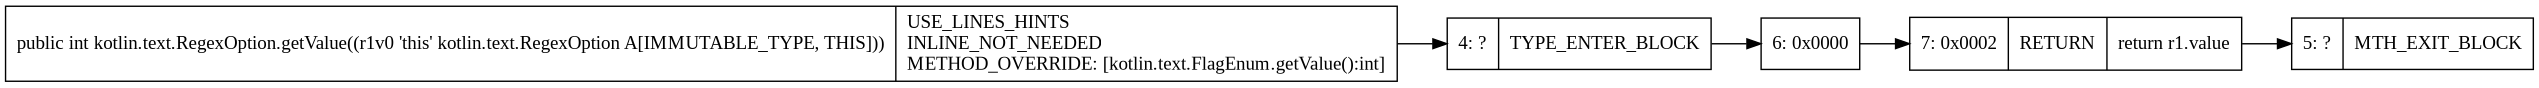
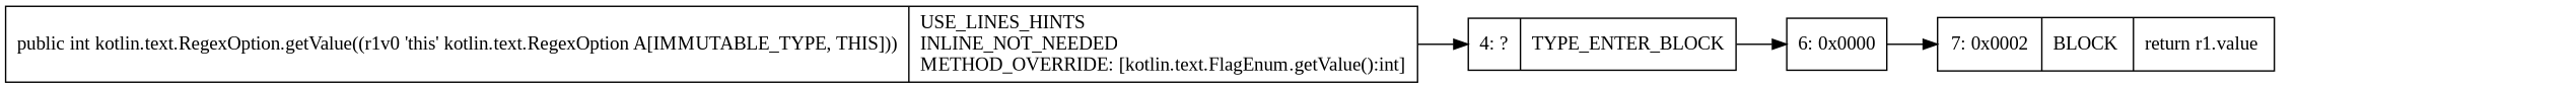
  digraph {
    fontname="Liberation Serif"
    rankdir=LR
    node [fontname="Liberation Serif" shape=record]
    edge [fontname="Liberation Serif"]
    n1 [label="{4\:\ ?|TYPE_ENTER_BLOCK\l}"]
    n2 [label="{6\:\ 0x0000}"]
-   n3 [label="{7\:\ 0x0002|RETURN\l|return r1.value\l}"]
-   n4 [label="{5\:\ ?|MTH_EXIT_BLOCK\l}"]
+   n3 [label="{7\:\ 0x0002|BLOCK\l|return r1.value\l}"]
    n5 [label="{public int kotlin.text.RegexOption.getValue((r1v0 'this' kotlin.text.RegexOption A[IMMUTABLE_TYPE, THIS]))  | USE_LINES_HINTS\lINLINE_NOT_NEEDED\lMETHOD_OVERRIDE: [kotlin.text.FlagEnum.getValue():int]\l}"]
    n1 -> n2
    n2 -> n3
-   n3 -> n4
    n5 -> n1
  }
